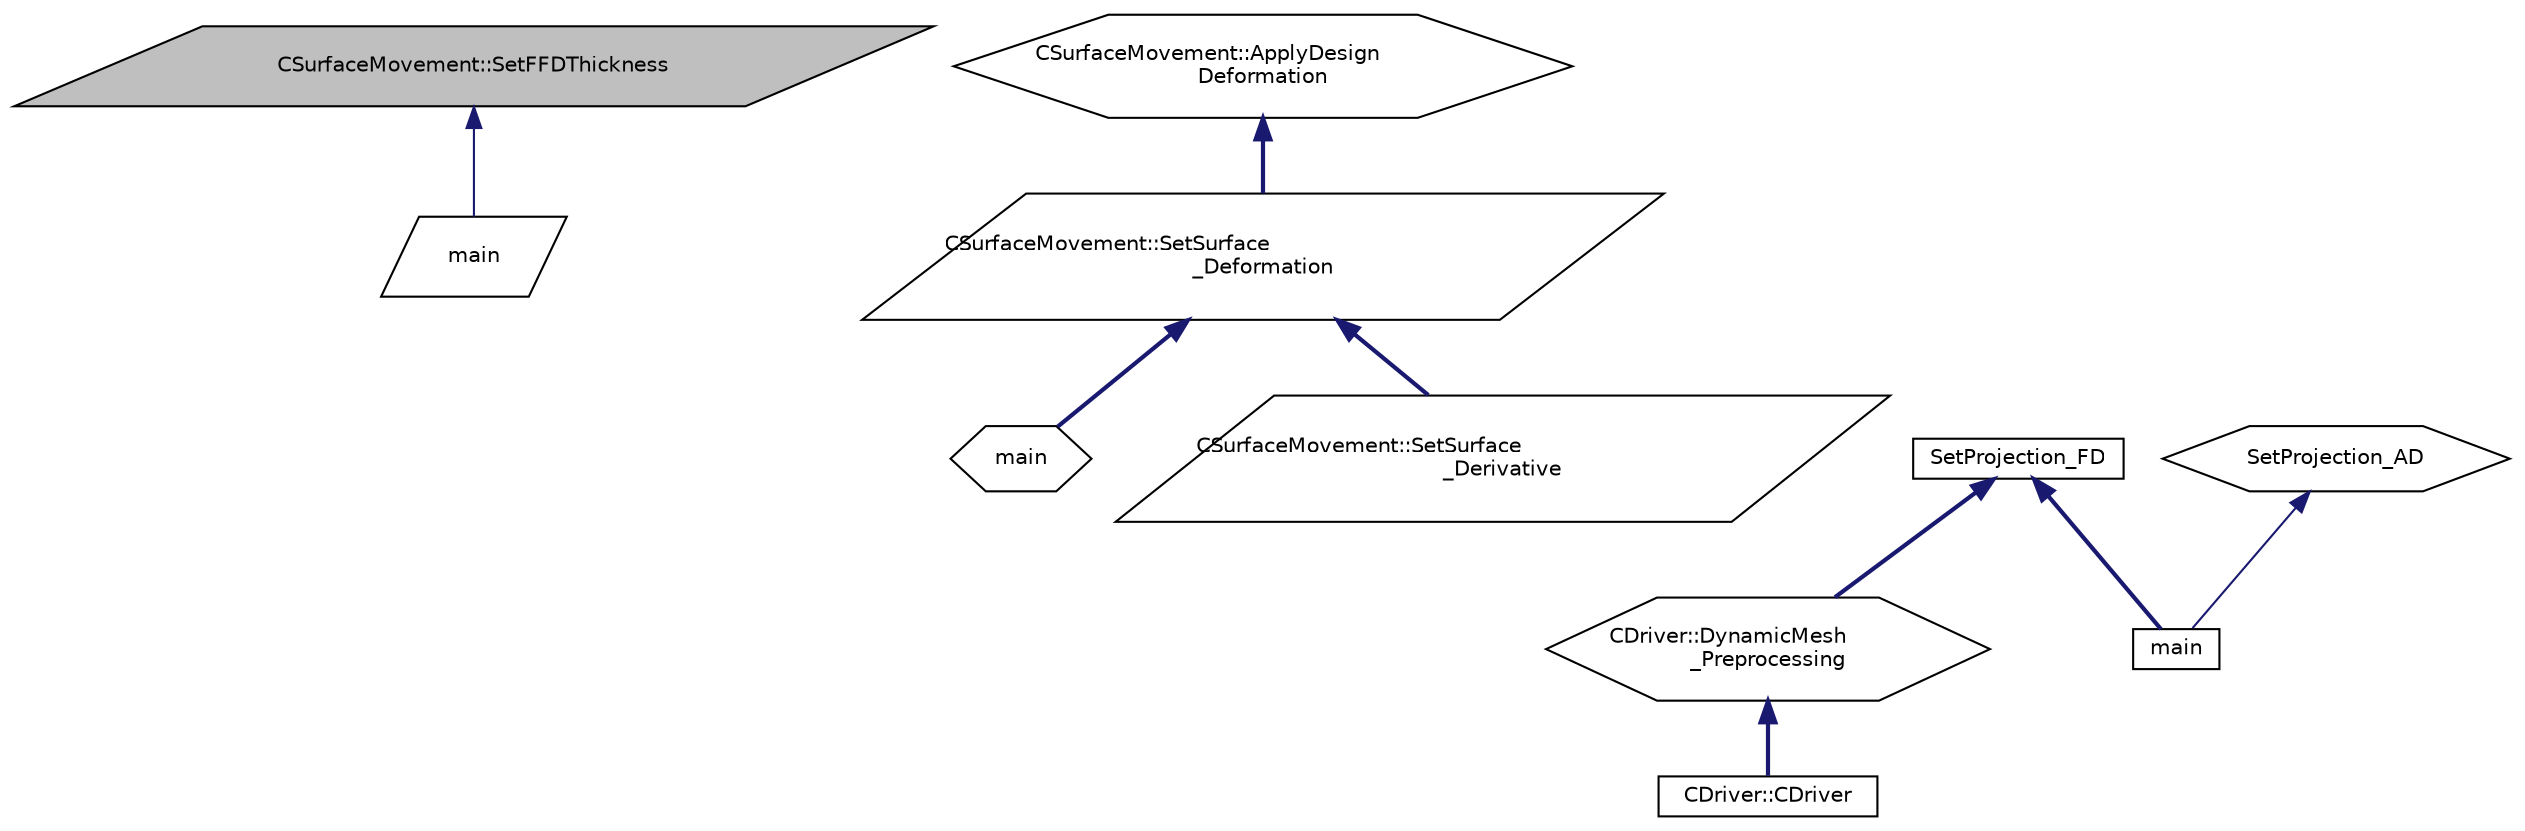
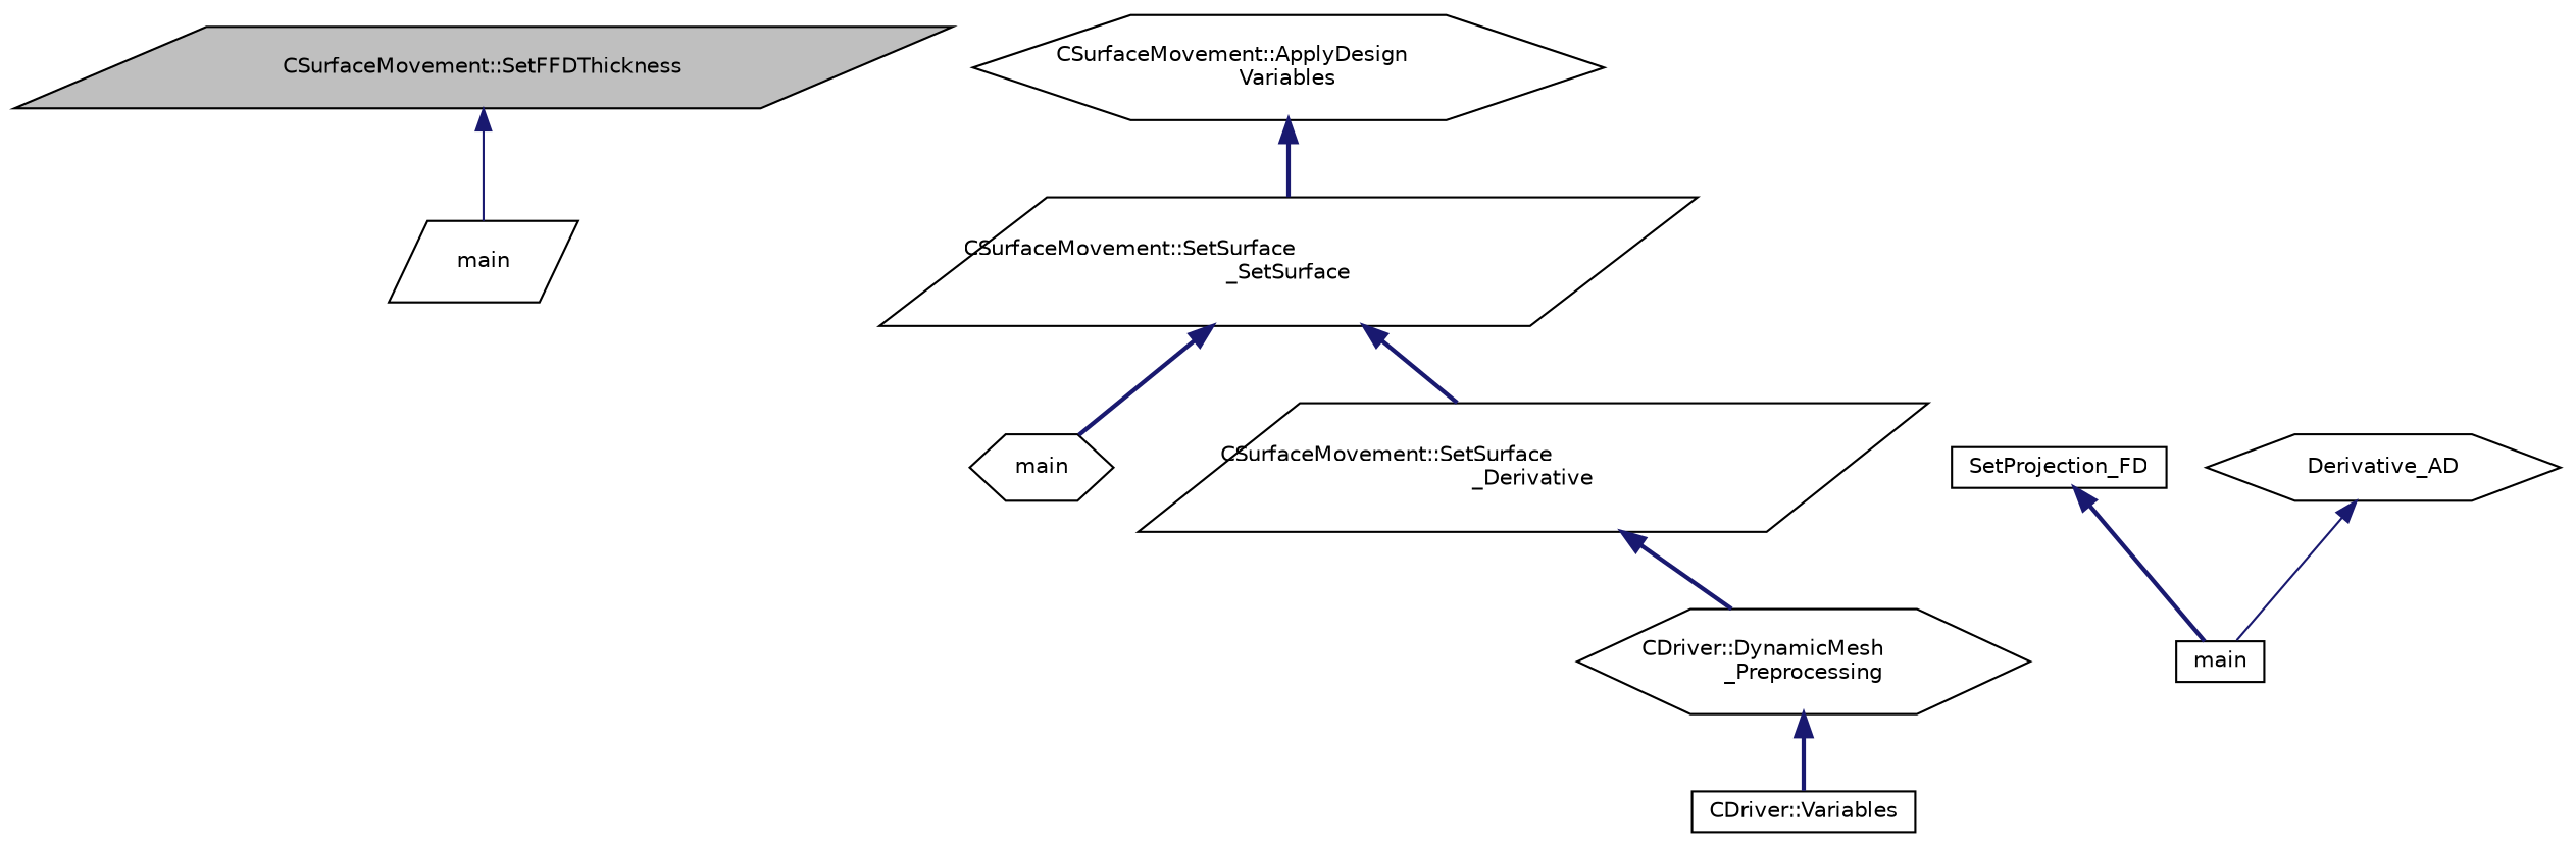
  digraph {
    rankdir=TB
    node [color=black fillcolor=white fontname=Helvetica fontsize=10 shape=parallelogram style=filled]
    edge [color=midnightblue dir=back fontname=Helvetica fontsize=10 labelfontname=Helvetica labelfontsize=10 style=bold]
    n1 [fillcolor=grey75 fontcolor=black height=0.2 label="CSurfaceMovement::SetFFDThickness" width=0.4]
    n2 [height=0.2 label=main width=0.4]
-   n3 [height=0.2 label="CSurfaceMovement::ApplyDesign\lDeformation" shape=hexagon width=0.4]
-   n4 [height=0.2 label="CSurfaceMovement::SetSurface\l_Deformation" width=0.4]
+   n3 [height=0.2 label="CSurfaceMovement::ApplyDesign\lVariables" shape=hexagon width=0.4]
+   n4 [height=0.2 label="CSurfaceMovement::SetSurface\l_SetSurface" width=0.4]
    n5 [height=0.2 label=SetProjection_FD shape=box width=0.4]
    n6 [height=0.2 label=main shape=box width=0.4]
    n7 [height=0.2 label=main shape=hexagon width=0.4]
    n8 [height=0.2 label="CSurfaceMovement::SetSurface\l_Derivative" width=0.4]
-   n9 [height=0.2 label=SetProjection_AD shape=hexagon width=0.4]
+   n9 [height=0.2 label=Derivative_AD shape=hexagon width=0.4]
    n10 [height=0.2 label="CDriver::DynamicMesh\l_Preprocessing" shape=hexagon width=0.4]
-   n11 [height=0.2 label="CDriver::CDriver" shape=box width=0.4]
+   n11 [height=0.2 label="CDriver::Variables" shape=box width=0.4]
    n1 -> n2 [style=solid]
    n3 -> n4
    n4 -> n7
    n4 -> n8
    n5 -> n6
-   n5 -> n10
+   n8 -> n10
    n9 -> n6 [style=solid]
    n10 -> n11
  }
